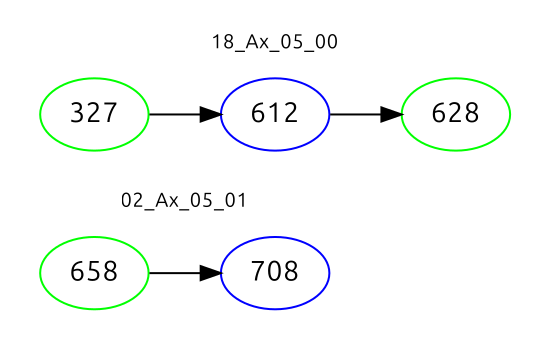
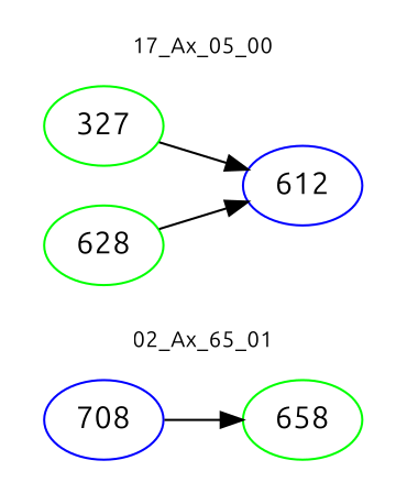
  digraph {
    fontname=Ubuntu
    rankdir=LR
    node [color=green fontname=Ubuntu]
    edge [color=black fontname=Ubuntu]
    n1 [color=blue label=708]
    n2 [label=658]
    n3 [label=327]
    n4 [color=blue label=612]
    n5 [label=628]
    subgraph cluster_1 {
      color=white
      fontsize=10
-     label="02_Ax_05_01"
+     label="02_Ax_65_01"
      n1
      n2
    }
    subgraph cluster_2 {
      color=white
      fontsize=10
-     label="18_Ax_05_00"
+     label="17_Ax_05_00"
      n3
      n4
      n5
    }
-   n2 -> n1
+   n1 -> n2
    n3 -> n4
-   n4 -> n5
+   n5 -> n4
  }
